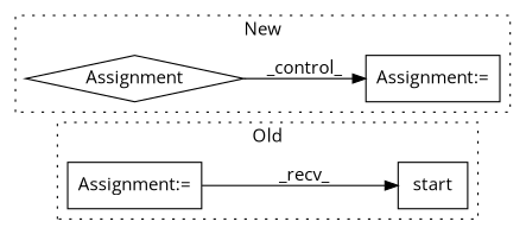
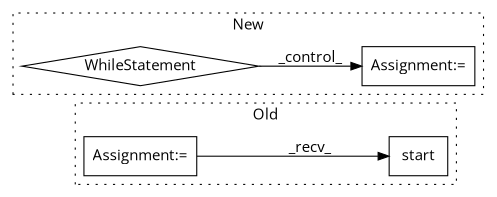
  digraph {
    rankdir=LR
    fontname="Open Sans"
    node [a=7 l=1 shape=box fontname="Open Sans"]
    edge [fontname="Open Sans"]
    n1 [a=32 l=7 label=start s=6998]
    n2 [label="Assignment:=" s=6314]
-   n3 [a=61 l="7,2" label=Assignment s="8162,8181" shape=diamond]
+   n3 [a=61 l="7,2" label=WhileStatement s="8162,8181" shape=diamond]
    n4 [label="Assignment:=" s=8284]
    subgraph cluster_1 {
      label=Old
      style=dotted
      n1
      n2
    }
    subgraph cluster_2 {
      label=New
      style=dotted
      n3
      n4
    }
    n2 -> n1 [label=_recv_]
    n3 -> n4 [label=_control_]
  }
